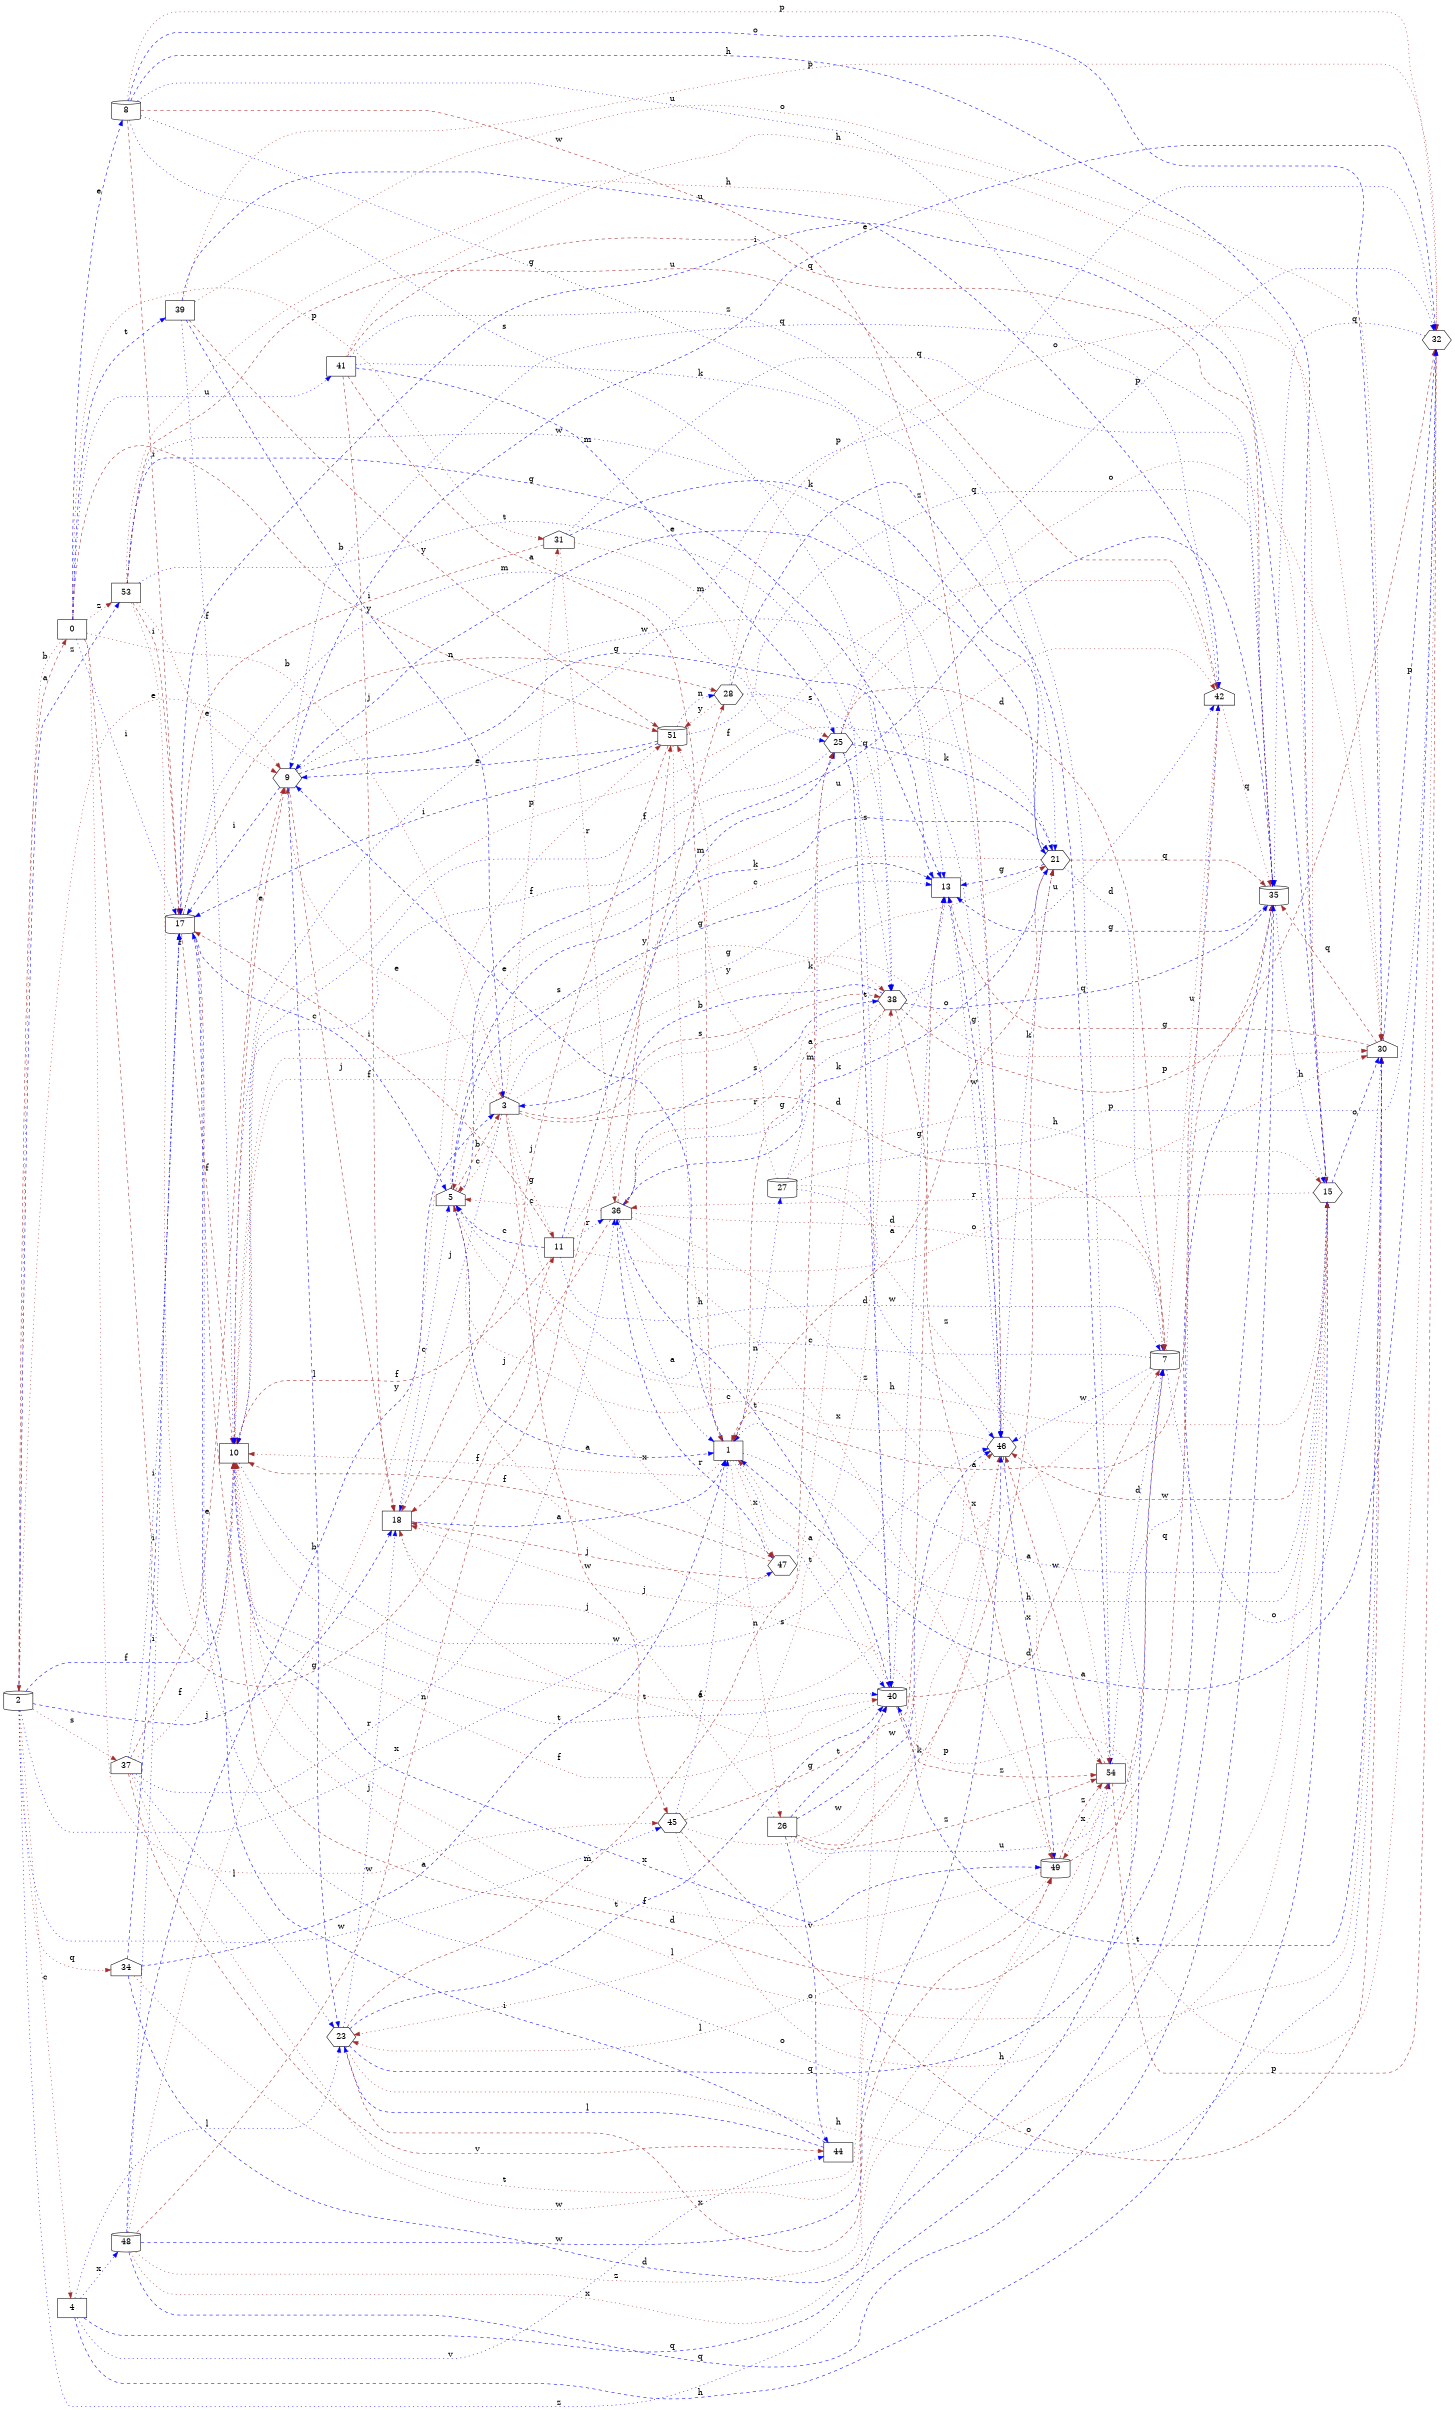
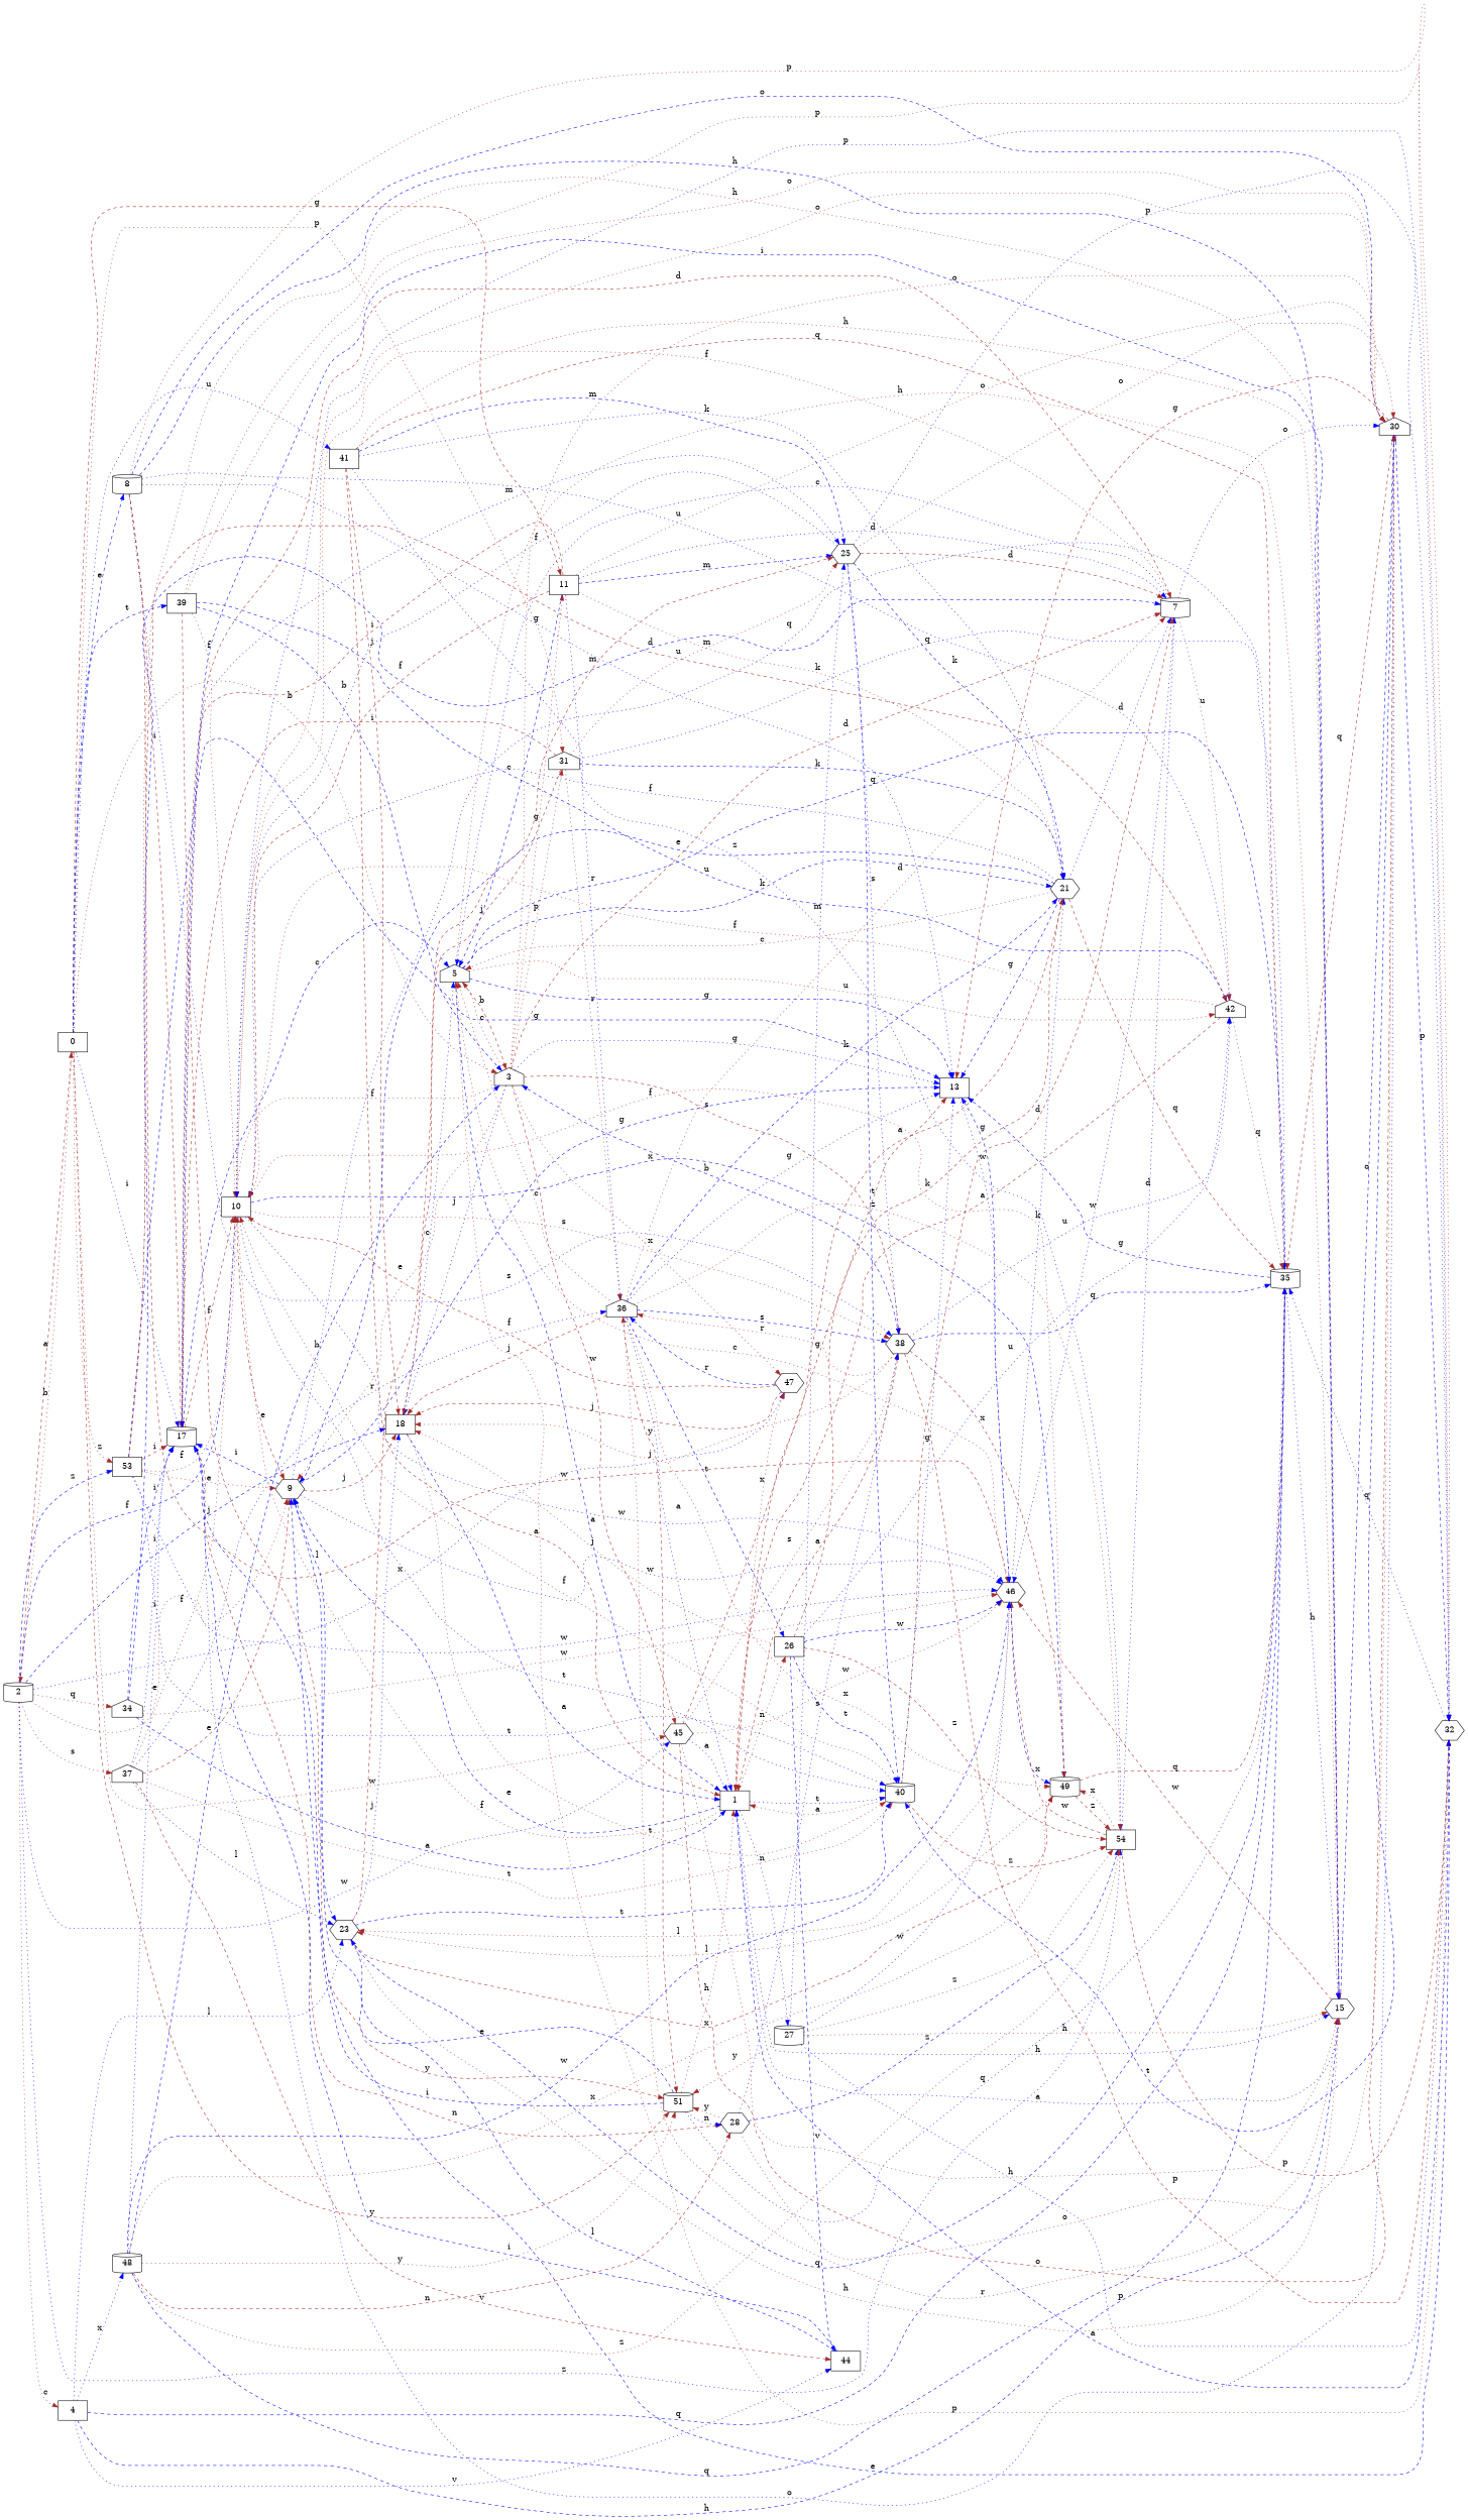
  strict digraph {
    rankdir=LR
    node [shape=box]
    edge [color=brown style=dotted]
    2 [shape=cylinder]
    0
    3 [shape=house]
    8 [shape=cylinder]
    11
    17 [shape=cylinder]
    31 [shape=house]
    39
    41
    45 [shape=hexagon]
    51 [shape=cylinder]
    53
    9 [shape=hexagon]
    10
    47 [shape=hexagon]
    4
    18
    34 [shape=house]
    37 [shape=house]
    54
    5 [shape=house]
    7 [shape=cylinder]
    13
    30 [shape=house]
    38 [shape=hexagon]
    15 [shape=hexagon]
    32 [shape=hexagon]
    42 [shape=house]
    46 [shape=hexagon]
    21 [shape=hexagon]
    25 [shape=hexagon]
    36 [shape=house]
    28 [shape=hexagon]
    35 [shape=cylinder]
    1
    40 [shape=cylinder]
    26
    27 [shape=cylinder]
    23 [shape=hexagon]
    49 [shape=cylinder]
    44
    48 [shape=cylinder]
    2 -> 0 [label=a style=dashed]
    2 -> 45 [color=blue label=w]
    2 -> 53 [color=blue label=z style=dashed]
    2 -> 9 [label=e]
    2 -> 10 [color=blue label=f style=dashed]
    2 -> 47 [color=blue label=x]
    2 -> 4 [label=c]
    2 -> 18 [color=blue label=j style=dashed]
    2 -> 34 [label=q]
    2 -> 37 [label=s]
    2 -> 54 [color=blue label=z]
    0 -> 2 [label=b]
    0 -> 3 [label=b]
    0 -> 8 [color=blue label=e style=dashed]
    0 -> 11 [label=g style=dashed]
    0 -> 17 [color=blue label=i]
    0 -> 31 [label=p]
    0 -> 39 [color=blue label=t style=dashed]
    0 -> 41 [color=blue label=u]
    0 -> 45 [label=w]
    0 -> 51 [label=y style=dashed]
    0 -> 53 [label=z]
    3 -> 11 [label=g]
    3 -> 31 [label=p]
    3 -> 45 [label=w style=dashed]
    3 -> 9 [label=e]
    3 -> 10 [label=f]
    3 -> 47 [label=x]
    3 -> 18 [color=blue label=j]
    3 -> 5 [label=c]
    3 -> 7 [label=d style=dashed]
    3 -> 13 [color=blue label=g]
    3 -> 30 [label=o]
    3 -> 38 [label=s style=dashed]
    8 -> 17 [label=i style=dashed]
    8 -> 13 [color=blue label=g]
    8 -> 30 [color=blue label=o style=dashed]
    8 -> 38 [color=blue label=s]
    8 -> 15 [color=blue label=h style=dashed]
    8 -> 32 [label=p]
    8 -> 42 [color=blue label=u]
    8 -> 46 [label=w style=dashed]
    11 -> 17 [label=i style=dashed]
    11 -> 10 [label=f style=dashed]
    11 -> 5 [color=blue label=c style=dashed]
    11 -> 7 [color=blue label=d]
    11 -> 30 [label=o]
    11 -> 21 [label=k]
    11 -> 25 [color=blue label=m style=dashed]
    11 -> 36 [color=blue label=r]
    17 -> 10 [label=f style=dashed]
    17 -> 5 [color=blue label=c style=dashed]
    17 -> 7 [label=d style=dashed]
    17 -> 30 [color=blue label=o]
    17 -> 25 [color=blue label=m]
    17 -> 28 [label=n style=dashed]
    31 -> 17 [label=i style=dashed]
-   51 -> 18 [label=j style=dashed]
+   31 -> 18 [label=j style=dashed]
    31 -> 21 [color=blue label=k style=dashed]
    31 -> 25 [label=m]
    31 -> 36 [label=r]
    31 -> 35 [color=blue label=q]
    39 -> 3 [color=blue label=b style=dashed]
    39 -> 51 [label=y style=dashed]
-   39 -> 10 [color=blue label=f]
+   39 -> 10 [label=f]
    39 -> 30 [label=o]
    39 -> 32 [label=p]
    39 -> 42 [color=blue label=u style=dashed]
    41 -> 18 [label=j style=dashed]
    41 -> 54 [color=blue label=z]
    41 -> 15 [label=h]
    41 -> 21 [color=blue label=k]
    41 -> 25 [color=blue label=m style=dashed]
    41 -> 35 [label=q style=dashed]
    41 -> 1 [label=a style=dashed]
    45 -> 13 [label=g style=dashed]
    45 -> 30 [label=o style=dashed]
    45 -> 38 [label=s]
    45 -> 15 [label=h]
    45 -> 46 [label=w]
    45 -> 1 [color=blue label=a]
    51 -> 17 [color=blue label=i style=dashed]
    51 -> 9 [color=blue label=e style=dashed]
    51 -> 28 [color=blue label=n]
    51 -> 35 [color=blue label=q]
    51 -> 1 [label=h]
    53 -> 17 [label=i style=dashed]
    53 -> 9 [label=e]
    53 -> 10 [label=f]
    53 -> 13 [color=blue label=g style=dashed]
    53 -> 15 [label=h]
    53 -> 42 [label=u style=dashed]
    53 -> 46 [color=blue label=w]
    53 -> 40 [color=blue label=t]
    9 -> 17 [color=blue label=i style=dashed]
    9 -> 18 [label=j style=dashed]
    9 -> 13 [color=blue label=g style=dashed]
    9 -> 46 [color=blue label=w]
    9 -> 35 [color=blue label=q]
    9 -> 23 [color=blue label=l style=dashed]
    10 -> 9 [label=e style=dashed]
    10 -> 30 [label=o]
    10 -> 38 [label=s]
    10 -> 32 [color=blue label=p]
    10 -> 46 [color=blue label=w]
    10 -> 40 [color=blue label=t]
    10 -> 49 [color=blue label=x style=dashed]
    47 -> 10 [label=f style=dashed]
    47 -> 18 [label=j style=dashed]
    47 -> 36 [color=blue label=r style=dashed]
    4 -> 15 [color=blue label=h style=dashed]
    4 -> 35 [color=blue label=q style=dashed]
    4 -> 23 [color=blue label=l]
    4 -> 44 [color=blue label=v]
    4 -> 48 [color=blue label=x]
    18 -> 5 [color=blue label=c]
    18 -> 1 [color=blue label=a style=dashed]
    18 -> 40 [label=t]
    34 -> 17 [color=blue label=i style=dashed]
    34 -> 7 [color=blue label=d style=dashed]
    34 -> 46 [label=w]
    34 -> 1 [color=blue label=a style=dashed]
    37 -> 17 [color=blue label=i]
    37 -> 9 [label=e style=dashed]
    37 -> 10 [label=f]
    37 -> 36 [color=blue label=r]
    37 -> 40 [label=t]
    37 -> 23 [color=blue label=l]
    37 -> 44 [label=v style=dashed]
    54 -> 7 [color=blue label=d]
    54 -> 32 [label=p style=dashed]
    54 -> 46 [label=w style=dashed]
    54 -> 49 [label=x]
    5 -> 3 [label=b style=dashed]
    5 -> 13 [color=blue label=g style=dashed]
    5 -> 15 [label=h]
    5 -> 32 [label=p]
    5 -> 42 [label=u]
    5 -> 21 [color=blue label=k style=dashed]
    5 -> 35 [color=blue label=q style=dashed]
    5 -> 1 [color=blue label=a style=dashed]
    7 -> 10 [label=f]
    7 -> 5 [color=blue label=c]
    7 -> 30 [color=blue label=o]
    7 -> 42 [label=u]
    7 -> 46 [color=blue label=w]
    13 -> 46 [color=blue label=w]
    30 -> 13 [label=g style=dashed]
    30 -> 32 [color=blue label=p style=dashed]
    30 -> 35 [label=q style=dashed]
    30 -> 40 [color=blue label=t style=dashed]
    38 -> 3 [color=blue label=b style=dashed]
    38 -> 18 [label=j]
    38 -> 32 [label=p style=dashed]
    38 -> 42 [color=blue label=u]
    38 -> 36 [label=r]
    38 -> 35 [color=blue label=q style=dashed]
    38 -> 1 [label=a style=dashed]
    38 -> 49 [label=x style=dashed]
    15 -> 17 [color=blue label=i style=dashed]
    15 -> 30 [color=blue label=o style=dashed]
    15 -> 46 [label=w style=dashed]
    15 -> 36 [label=r]
    15 -> 1 [color=blue label=a]
    32 -> 9 [color=blue label=e style=dashed]
    32 -> 35 [color=blue label=q]
    32 -> 1 [color=blue label=a style=dashed]
    42 -> 10 [label=f]
    42 -> 35 [label=q]
    42 -> 1 [label=a style=dashed]
    46 -> 5 [label=c]
    46 -> 13 [color=blue label=g style=dashed]
    46 -> 21 [color=blue label=k]
    46 -> 23 [label=l]
    46 -> 49 [color=blue label=x style=dashed]
    21 -> 9 [color=blue label=e style=dashed]
    21 -> 10 [color=blue label=f]
    21 -> 5 [label=c]
    21 -> 7 [color=blue label=d]
    21 -> 13 [color=blue label=g style=dashed]
    21 -> 35 [label=q style=dashed]
    21 -> 1 [label=a style=dashed]
    25 -> 10 [color=blue label=f]
    25 -> 7 [label=d style=dashed]
    25 -> 30 [label=o]
    25 -> 38 [color=blue label=s]
    25 -> 32 [color=blue label=p]
    25 -> 21 [color=blue label=k style=dashed]
    25 -> 40 [color=blue label=t style=dashed]
    36 -> 51 [label=y style=dashed]
    36 -> 18 [label=j style=dashed]
    36 -> 54 [label=z]
    36 -> 5 [label=c]
    36 -> 7 [label=d]
    36 -> 13 [color=blue label=g]
    36 -> 38 [color=blue label=s style=dashed]
    36 -> 21 [color=blue label=k style=dashed]
    36 -> 1 [color=blue label=a]
-   36 -> 40 [color=blue label=t style=dashed]
+   36 -> 26 [color=blue label=t style=dashed]
    36 -> 49 [label=x]
    28 -> 51 [label=y]
    28 -> 54 [color=blue label=z style=dashed]
    28 -> 30 [label=o]
    28 -> 38 [color=blue label=s]
    35 -> 13 [color=blue label=g style=dashed]
    35 -> 15 [color=blue label=h]
    1 -> 9 [color=blue label=e style=dashed]
    1 -> 10 [label=f]
    1 -> 47 [label=x]
    1 -> 15 [color=blue label=h]
    1 -> 40 [color=blue label=t]
    1 -> 26 [label=n]
    1 -> 27 [color=blue label=n]
    40 -> 10 [label=f]
    40 -> 54 [label=z style=dashed]
    40 -> 7 [label=d style=dashed]
    40 -> 13 [color=blue label=g]
    40 -> 1 [label=a]
    26 -> 18 [label=j]
    26 -> 54 [label=z style=dashed]
    26 -> 42 [color=blue label=u]
    26 -> 46 [color=blue label=w style=dashed]
    26 -> 21 [label=k style=dashed]
    26 -> 40 [color=blue label=t style=dashed]
    26 -> 44 [color=blue label=v style=dashed]
    27 -> 51 [label=y]
    27 -> 54 [label=z]
    27 -> 15 [label=h]
    27 -> 32 [color=blue label=p]
    27 -> 46 [color=blue label=w]
    27 -> 25 [color=blue label=m]
    23 -> 18 [color=blue label=j]
    23 -> 15 [label=h]
    23 -> 25 [label=m style=dashed]
    23 -> 35 [color=blue label=q style=dashed]
    23 -> 40 [color=blue label=t style=dashed]
    23 -> 49 [label=x style=dashed]
    49 -> 10 [label=f]
    49 -> 54 [label=z style=dashed]
    49 -> 35 [label=q style=dashed]
    49 -> 23 [label=l]
    44 -> 17 [color=blue label=i style=dashed]
    44 -> 23 [color=blue label=l style=dashed]
    48 -> 3 [color=blue label=b style=dashed]
    48 -> 17 [color=blue label=i]
    48 -> 51 [label=y]
    48 -> 54 [label=z]
    48 -> 46 [color=blue label=w style=dashed]
    48 -> 28 [label=n style=dashed]
    48 -> 35 [color=blue label=q style=dashed]
    48 -> 49 [label=x]
  }
